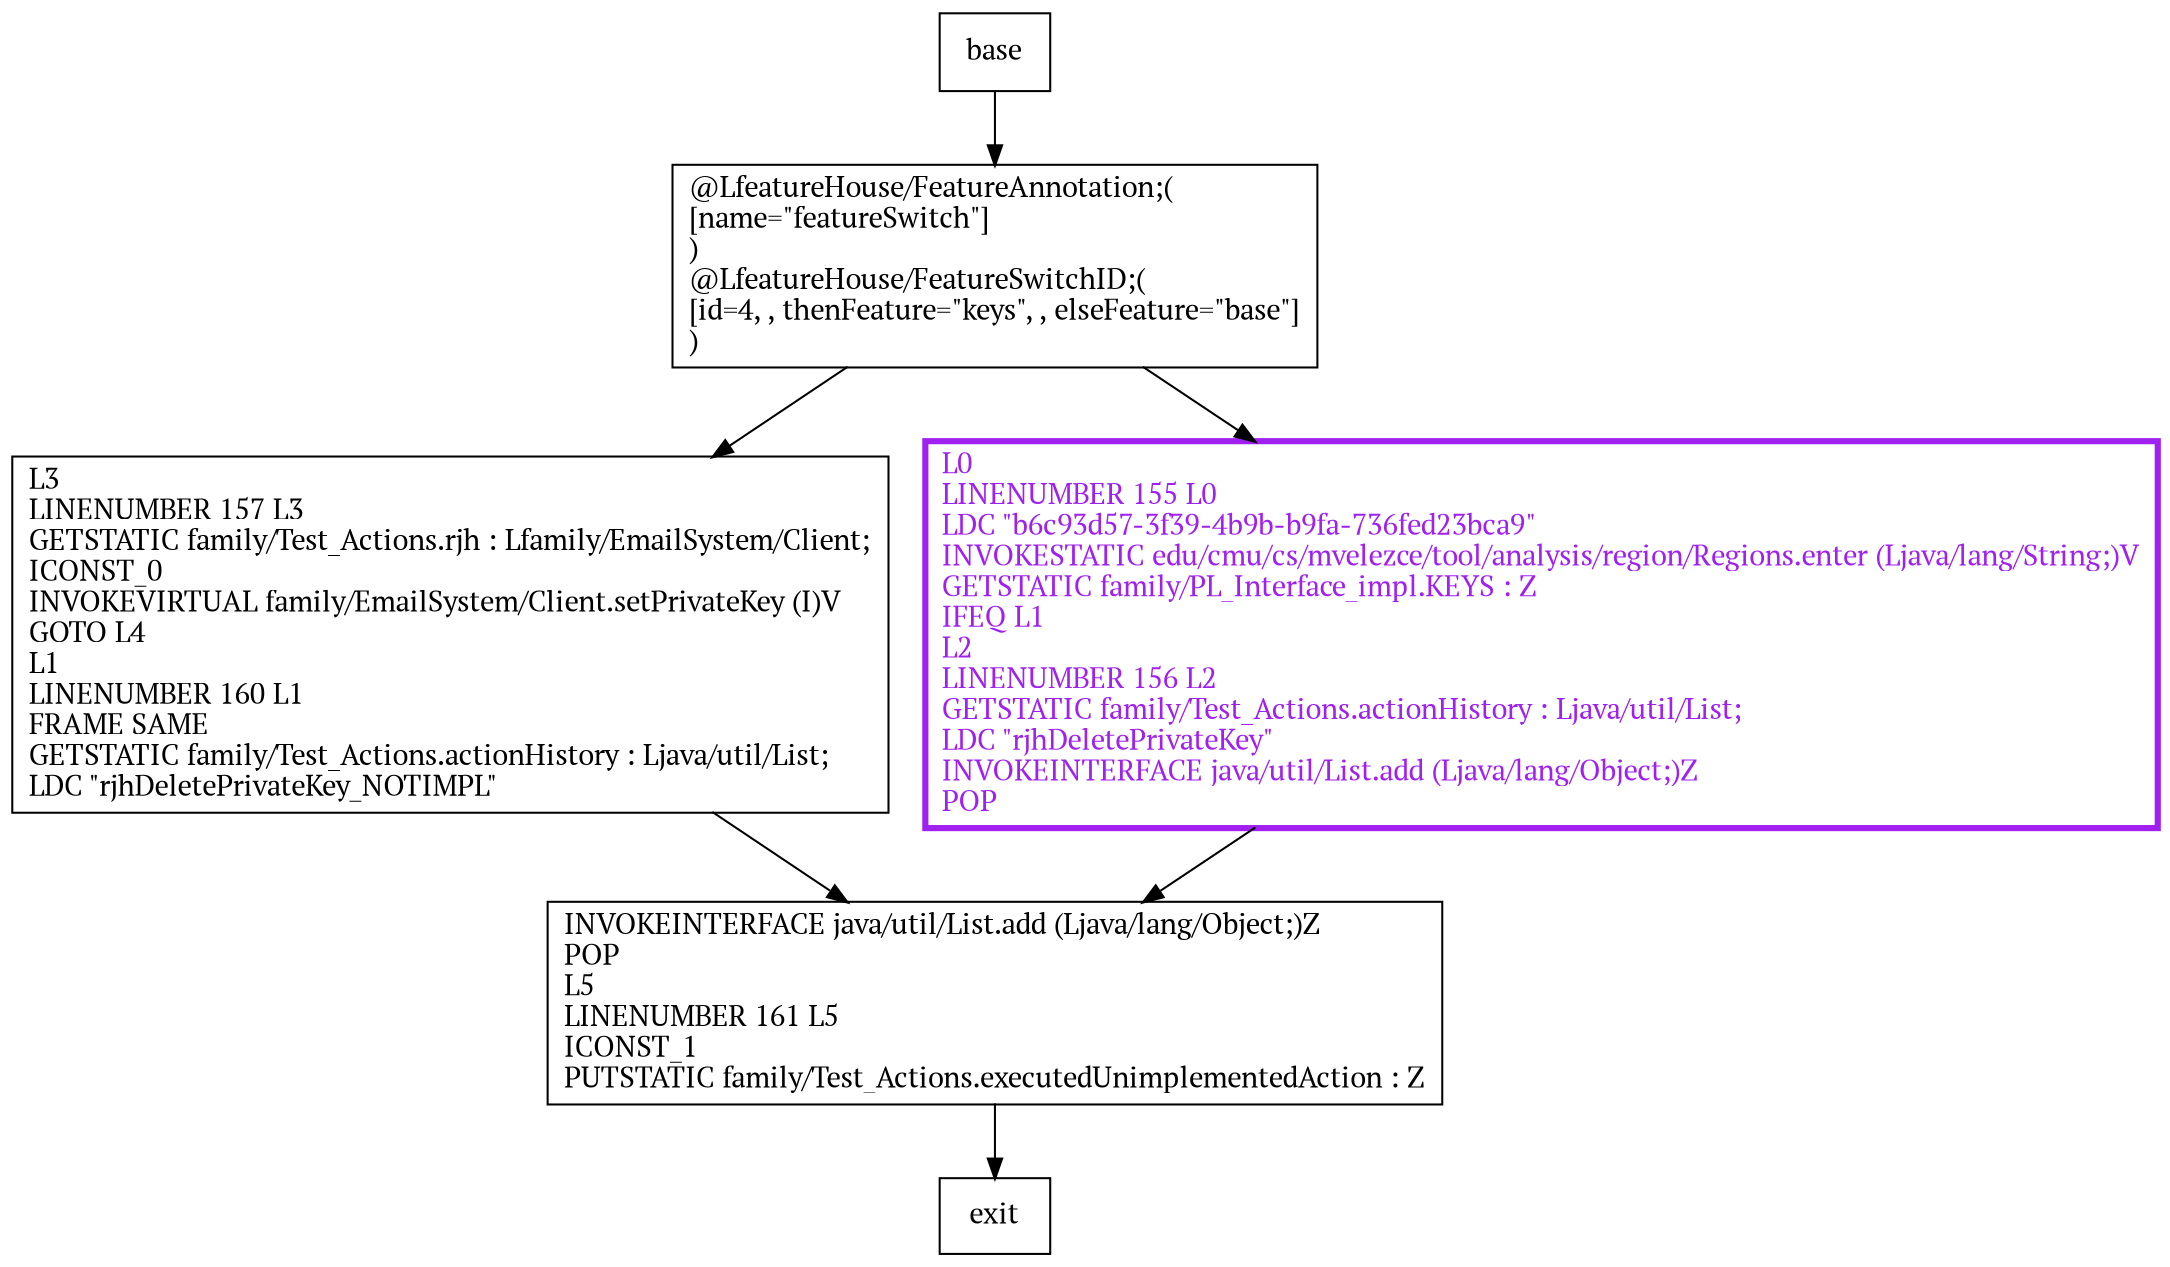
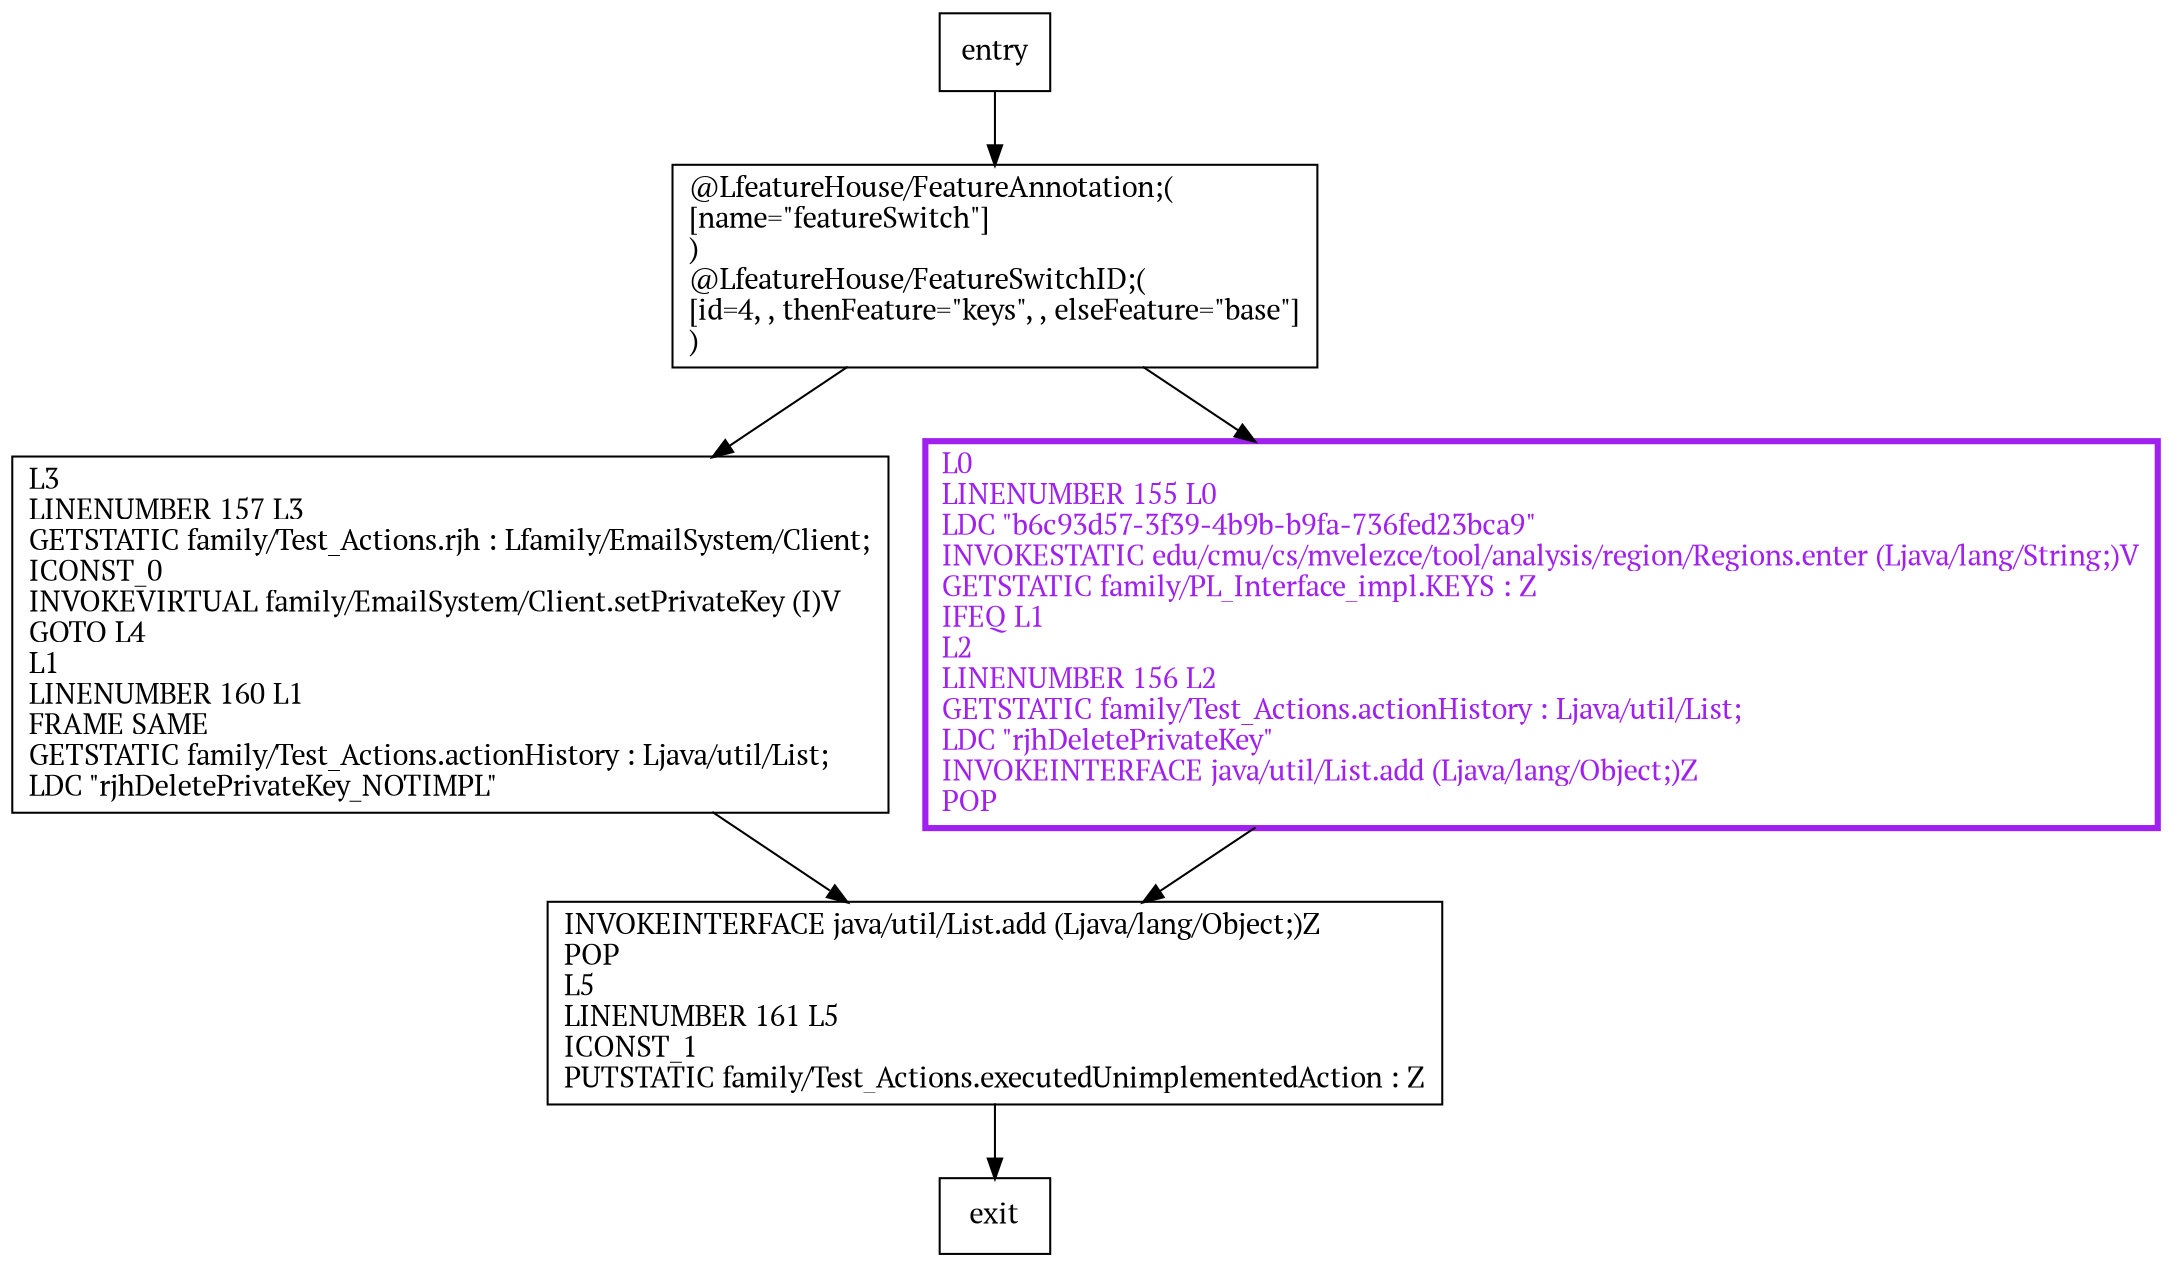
  digraph {
    fontname="PT Serif"
    node [shape=record fontname="PT Serif"]
    edge [fontname="PT Serif"]
    n1 [label="INVOKEINTERFACE java/util/List.add (Ljava/lang/Object;)Z\lPOP\lL5\lLINENUMBER 161 L5\lICONST_1\lPUTSTATIC family/Test_Actions.executedUnimplementedAction : Z\l"]
    exit
    n3 [label="L3\lLINENUMBER 157 L3\lGETSTATIC family/Test_Actions.rjh : Lfamily/EmailSystem/Client;\lICONST_0\lINVOKEVIRTUAL family/EmailSystem/Client.setPrivateKey (I)V\lGOTO L4\lL1\lLINENUMBER 160 L1\lFRAME SAME\lGETSTATIC family/Test_Actions.actionHistory : Ljava/util/List;\lLDC \"rjhDeletePrivateKey_NOTIMPL\"\l"]
    n4 [color=purple fontcolor=purple label="L0\lLINENUMBER 155 L0\lLDC \"b6c93d57-3f39-4b9b-b9fa-736fed23bca9\"\lINVOKESTATIC edu/cmu/cs/mvelezce/tool/analysis/region/Regions.enter (Ljava/lang/String;)V\lGETSTATIC family/PL_Interface_impl.KEYS : Z\lIFEQ L1\lL2\lLINENUMBER 156 L2\lGETSTATIC family/Test_Actions.actionHistory : Ljava/util/List;\lLDC \"rjhDeletePrivateKey\"\lINVOKEINTERFACE java/util/List.add (Ljava/lang/Object;)Z\lPOP\l" penwidth=3]
    n5 [label="@LfeatureHouse/FeatureAnnotation;(\l[name=\"featureSwitch\"]\l)\l@LfeatureHouse/FeatureSwitchID;(\l[id=4, , thenFeature=\"keys\", , elseFeature=\"base\"]\l)\l"]
-   entry [label=base]
+   entry
    n1 -> exit
    n3 -> n1
    n4 -> n1
    n5 -> n3
    n5 -> n4
    entry -> n5
  }
